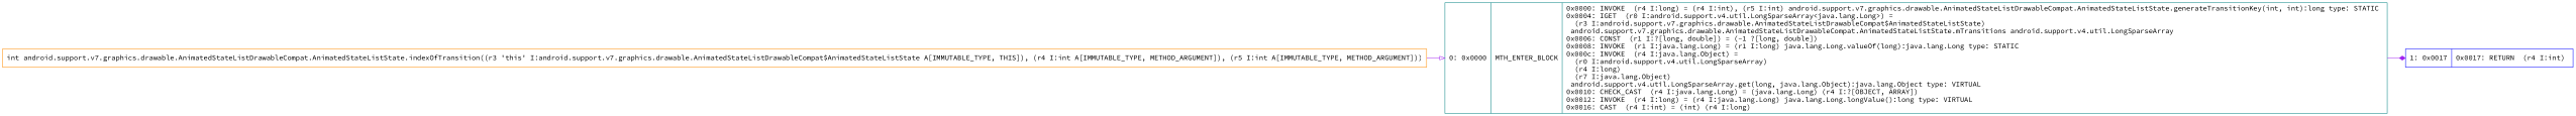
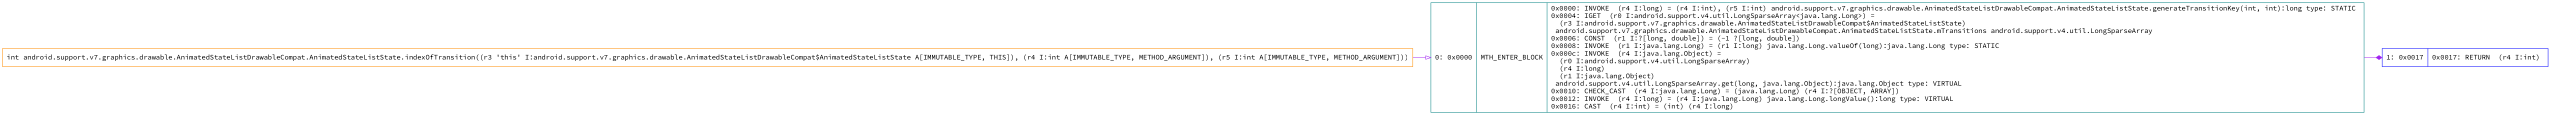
  digraph {
    rankdir=LR
    fontname="Source Code Pro"
    node [shape=record fontname="Source Code Pro"]
    edge [color=purple fontname="Source Code Pro"]
-   n1 [label="{0\:\ 0x0000|MTH_ENTER_BLOCK\l|0x0000: INVOKE  (r4 I:long) = (r4 I:int), (r5 I:int) android.support.v7.graphics.drawable.AnimatedStateListDrawableCompat.AnimatedStateListState.generateTransitionKey(int, int):long type: STATIC \l0x0004: IGET  (r0 I:android.support.v4.util.LongSparseArray\<java.lang.Long\>) = \l  (r3 I:android.support.v7.graphics.drawable.AnimatedStateListDrawableCompat$AnimatedStateListState)\l android.support.v7.graphics.drawable.AnimatedStateListDrawableCompat.AnimatedStateListState.mTransitions android.support.v4.util.LongSparseArray \l0x0006: CONST  (r1 I:?[long, double]) = (\-1 ?[long, double]) \l0x0008: INVOKE  (r1 I:java.lang.Long) = (r1 I:long) java.lang.Long.valueOf(long):java.lang.Long type: STATIC \l0x000c: INVOKE  (r4 I:java.lang.Object) = \l  (r0 I:android.support.v4.util.LongSparseArray)\l  (r4 I:long)\l  (r7 I:java.lang.Object)\l android.support.v4.util.LongSparseArray.get(long, java.lang.Object):java.lang.Object type: VIRTUAL \l0x0010: CHECK_CAST  (r4 I:java.lang.Long) = (java.lang.Long) (r4 I:?[OBJECT, ARRAY]) \l0x0012: INVOKE  (r4 I:long) = (r4 I:java.lang.Long) java.lang.Long.longValue():long type: VIRTUAL \l0x0016: CAST  (r4 I:int) = (int) (r4 I:long) \l}" color=teal]
+   n1 [label="{0\:\ 0x0000|MTH_ENTER_BLOCK\l|0x0000: INVOKE  (r4 I:long) = (r4 I:int), (r5 I:int) android.support.v7.graphics.drawable.AnimatedStateListDrawableCompat.AnimatedStateListState.generateTransitionKey(int, int):long type: STATIC \l0x0004: IGET  (r0 I:android.support.v4.util.LongSparseArray\<java.lang.Long\>) = \l  (r3 I:android.support.v7.graphics.drawable.AnimatedStateListDrawableCompat$AnimatedStateListState)\l android.support.v7.graphics.drawable.AnimatedStateListDrawableCompat.AnimatedStateListState.mTransitions android.support.v4.util.LongSparseArray \l0x0006: CONST  (r1 I:?[long, double]) = (\-1 ?[long, double]) \l0x0008: INVOKE  (r1 I:java.lang.Long) = (r1 I:long) java.lang.Long.valueOf(long):java.lang.Long type: STATIC \l0x000c: INVOKE  (r4 I:java.lang.Object) = \l  (r0 I:android.support.v4.util.LongSparseArray)\l  (r4 I:long)\l  (r1 I:java.lang.Object)\l android.support.v4.util.LongSparseArray.get(long, java.lang.Object):java.lang.Object type: VIRTUAL \l0x0010: CHECK_CAST  (r4 I:java.lang.Long) = (java.lang.Long) (r4 I:?[OBJECT, ARRAY]) \l0x0012: INVOKE  (r4 I:long) = (r4 I:java.lang.Long) java.lang.Long.longValue():long type: VIRTUAL \l0x0016: CAST  (r4 I:int) = (int) (r4 I:long) \l}" color=teal]
    n2 [label="{1\:\ 0x0017|0x0017: RETURN  (r4 I:int) \l}" color=blue]
    n3 [label="{int android.support.v7.graphics.drawable.AnimatedStateListDrawableCompat.AnimatedStateListState.indexOfTransition((r3 'this' I:android.support.v7.graphics.drawable.AnimatedStateListDrawableCompat$AnimatedStateListState A[IMMUTABLE_TYPE, THIS]), (r4 I:int A[IMMUTABLE_TYPE, METHOD_ARGUMENT]), (r5 I:int A[IMMUTABLE_TYPE, METHOD_ARGUMENT])) }" color=darkorange]
    n1 -> n2 [arrowhead=diamond]
    n3 -> n1 [arrowhead=onormal]
  }
